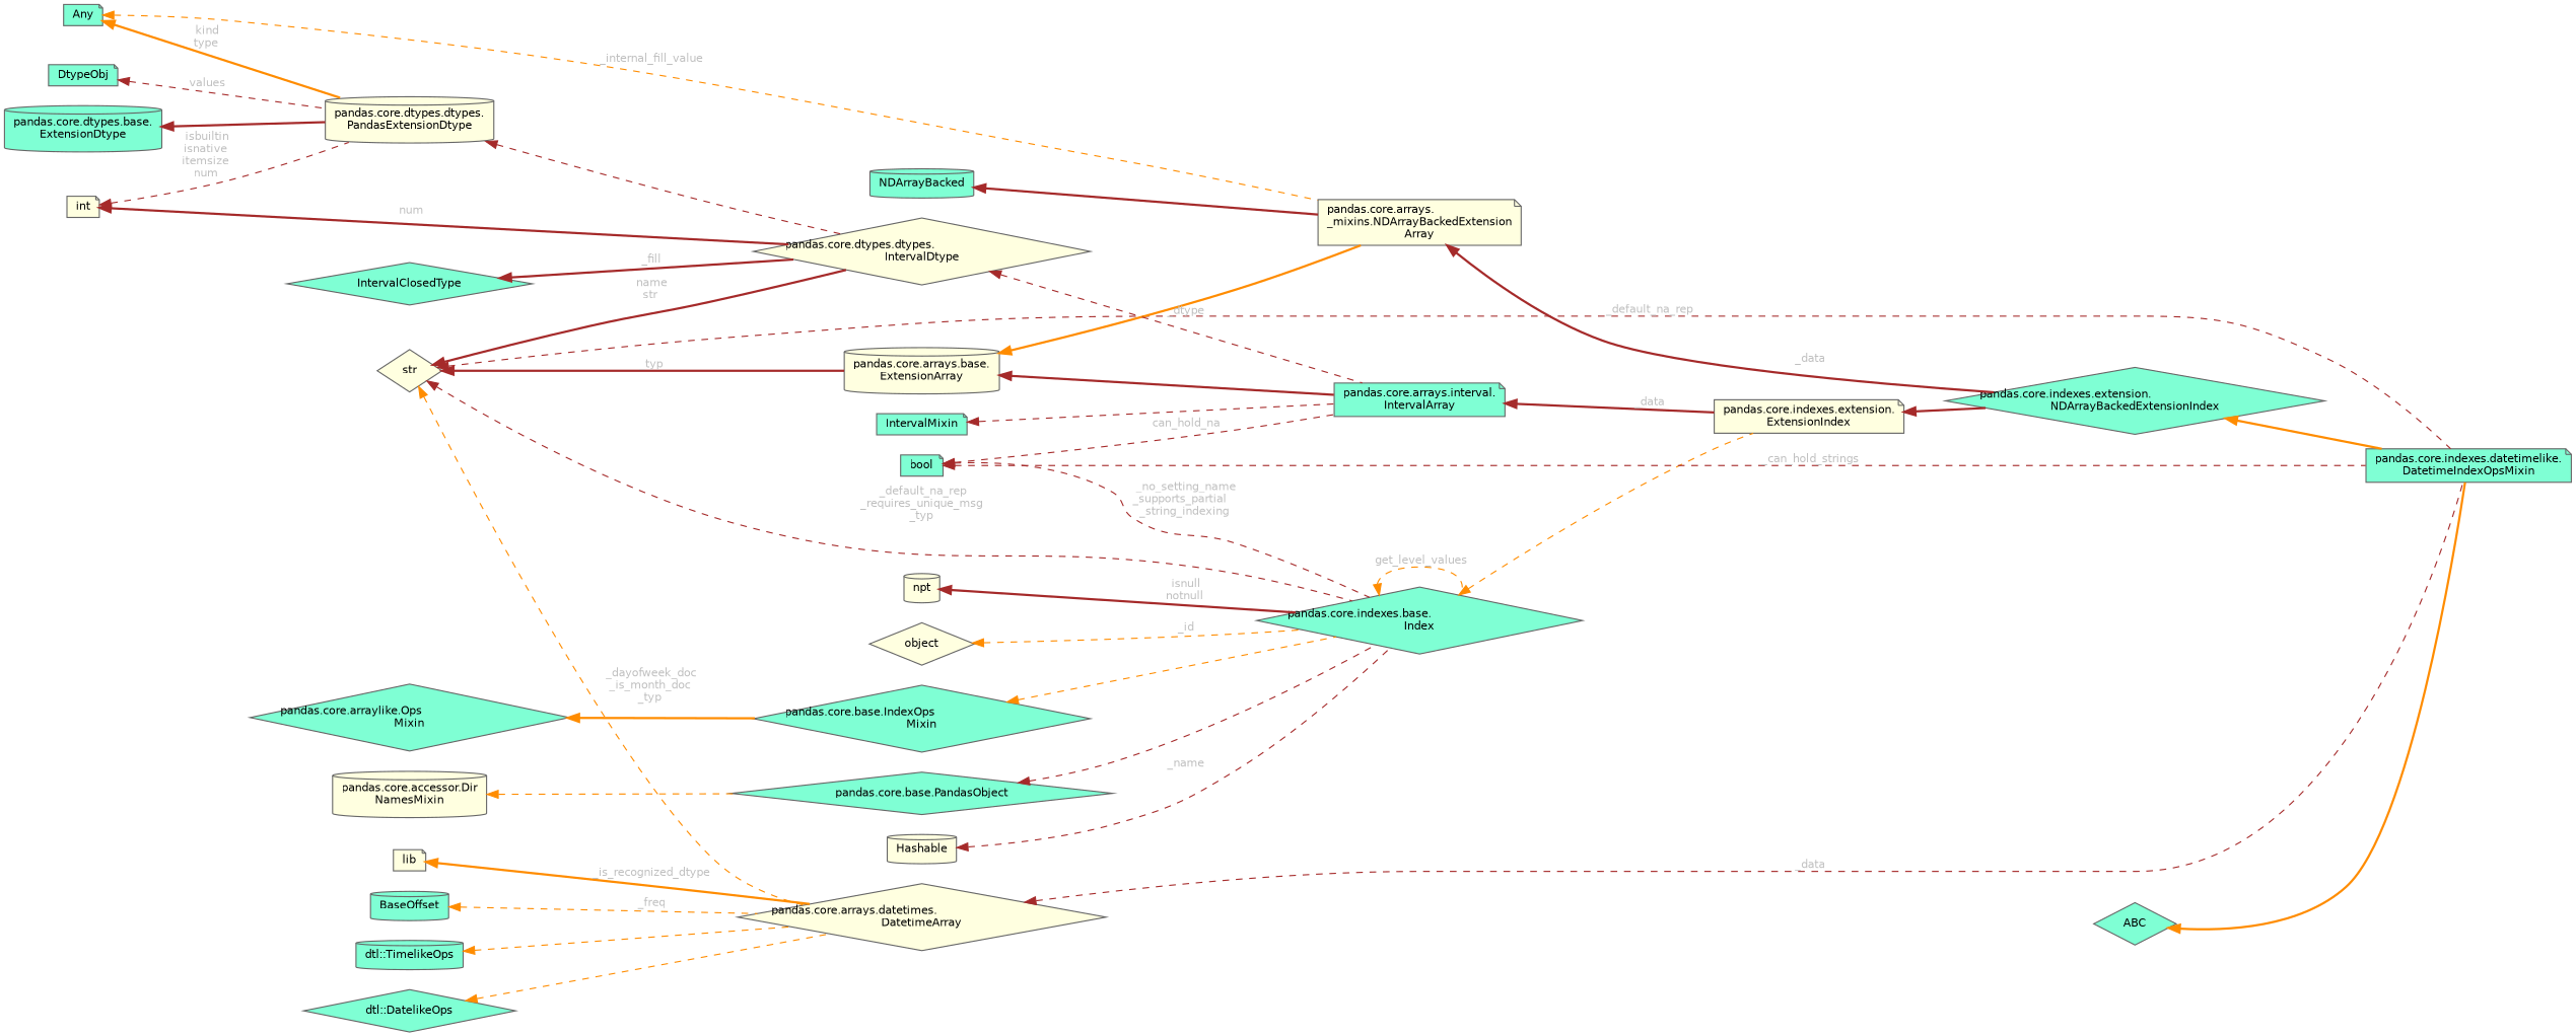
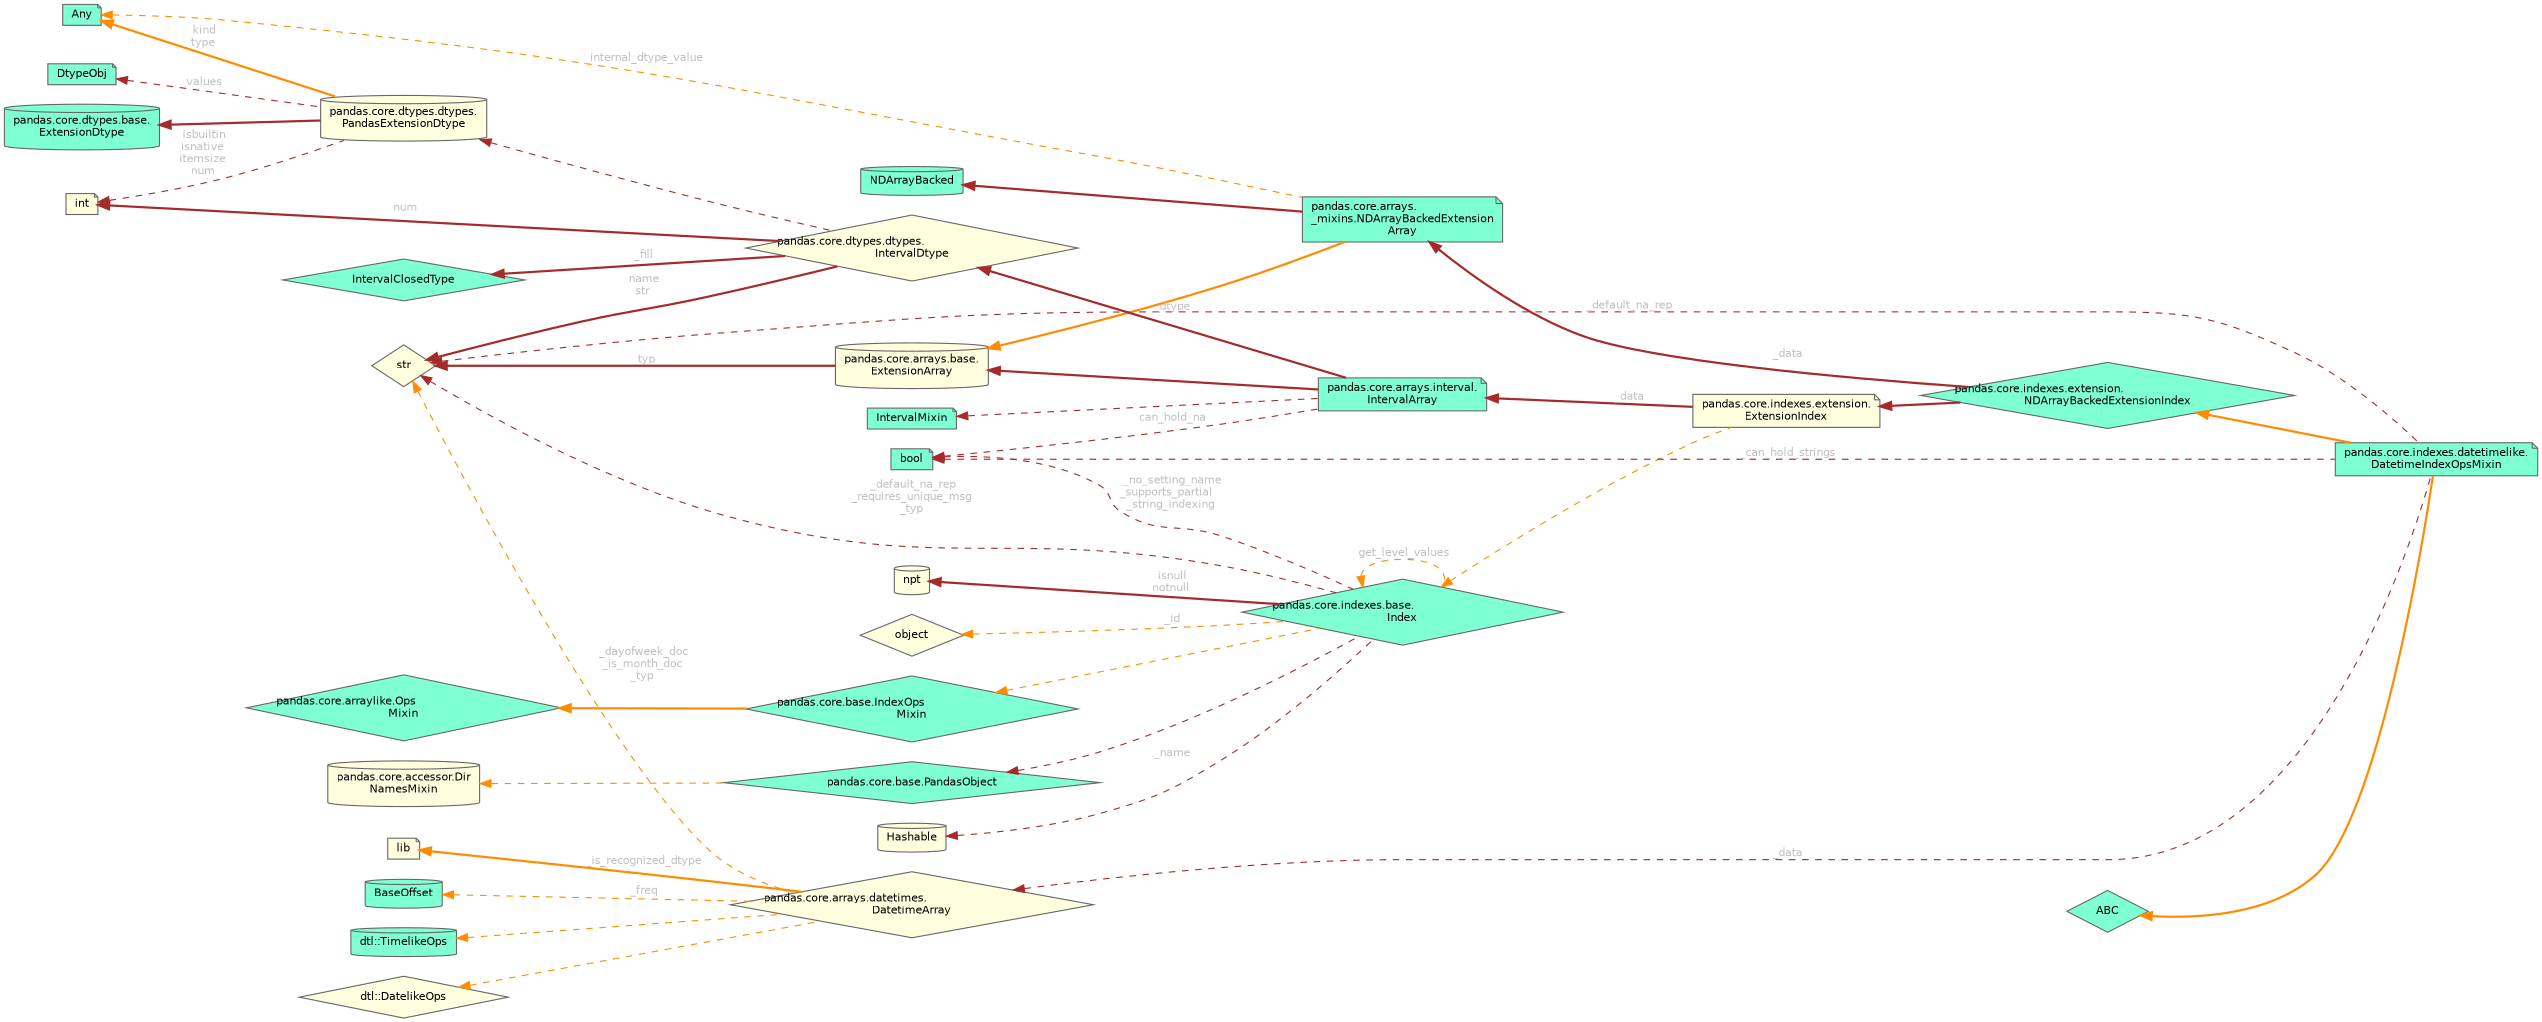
  digraph {
    rankdir=LR
    node [color=gray40 fillcolor=aquamarine fontname=Helvetica fontsize=10 shape=diamond style=filled]
    edge [color=brown dir=back fontname=Helvetica fontsize=10 labelfontname=Helvetica labelfontsize=10 style=dashed fontcolor=grey]
    n1 [fontcolor=black height=0.2 label="pandas.core.indexes.datetimelike.\lDatetimeIndexOpsMixin" shape=note width=0.4]
    n2 [height=0.2 label="pandas.core.indexes.extension.\lNDArrayBackedExtensionIndex" width=0.4]
    n3 [fillcolor=lightyellow height=0.2 label="pandas.core.indexes.extension.\lExtensionIndex" shape=note width=0.4]
    n4 [height=0.2 label="pandas.core.indexes.base.\lIndex" width=0.4]
    n5 [height=0.2 label="pandas.core.base.IndexOps\lMixin" width=0.4]
    n6 [height=0.2 label="pandas.core.arraylike.Ops\lMixin" width=0.4]
    n7 [height=0.2 label="pandas.core.base.PandasObject" width=0.4]
    n8 [fillcolor=lightyellow height=0.2 label="pandas.core.accessor.Dir\lNamesMixin" shape=cylinder width=0.4]
    n9 [fillcolor=lightyellow height=0.2 label=str width=0.4]
    n10 [fillcolor=lightyellow height=0.2 label="pandas.core.arrays.base.\lExtensionArray" shape=cylinder width=0.4]
    n11 [fillcolor=lightyellow height=0.2 label="pandas.core.dtypes.dtypes.\lIntervalDtype" width=0.4]
    n12 [fillcolor=lightyellow height=0.2 label="pandas.core.arrays.datetimes.\lDatetimeArray" width=0.4]
    n13 [height=0.2 label="pandas.core.arrays.interval.\lIntervalArray" shape=note width=0.4]
-   n14 [fillcolor=lightyellow height=0.2 label="pandas.core.arrays.\l_mixins.NDArrayBackedExtension\lArray" shape=note width=0.4]
+   n14 [height=0.2 label="pandas.core.arrays.\l_mixins.NDArrayBackedExtension\lArray" shape=note width=0.4]
    n15 [fillcolor=lightyellow height=0.2 label=object width=0.4]
    n16 [fillcolor=lightyellow height=0.2 label=Hashable shape=cylinder width=0.4]
    n17 [height=0.2 label=bool shape=note width=0.4]
    n18 [fillcolor=lightyellow height=0.2 label=npt shape=cylinder width=0.4]
    n19 [height=0.2 label=IntervalMixin shape=note width=0.4]
    n20 [fillcolor=lightyellow height=0.2 label="pandas.core.dtypes.dtypes.\lPandasExtensionDtype" shape=cylinder width=0.4]
    n21 [height=0.2 label="pandas.core.dtypes.base.\lExtensionDtype" shape=cylinder width=0.4]
    n22 [height=0.2 label=Any shape=note width=0.4]
    n23 [fillcolor=lightyellow height=0.2 label=int shape=note width=0.4]
    n24 [height=0.2 label=DtypeObj shape=note width=0.4]
    n25 [height=0.2 label=IntervalClosedType width=0.4]
    n26 [height=0.2 label=NDArrayBacked shape=cylinder width=0.4]
    n27 [height=0.2 label=ABC width=0.4]
    n28 [height=0.2 label="dtl::TimelikeOps" shape=cylinder width=0.4]
-   n29 [height=0.2 label="dtl::DatelikeOps" width=0.4]
+   n29 [fillcolor=lightyellow height=0.2 label="dtl::DatelikeOps" width=0.4]
    n30 [fillcolor=lightyellow height=0.2 label=lib shape=note width=0.4]
    n31 [height=0.2 label=BaseOffset shape=cylinder width=0.4]
    n2 -> n1 [color=darkorange style=bold fontcolor=""]
    n3 -> n2 [style=bold fontcolor=""]
    n4 -> n3 [color=darkorange fontcolor=""]
    n4 -> n4 [color=darkorange label=" get_level_values"]
    n5 -> n4 [color=darkorange fontcolor=""]
    n6 -> n5 [color=darkorange style=bold fontcolor=""]
    n7 -> n4 [fontcolor=""]
    n8 -> n7 [color=darkorange fontcolor=""]
    n9 -> n1 [label=" _default_na_rep"]
    n9 -> n4 [label=" _default_na_rep\n_requires_unique_msg\n_typ"]
    n9 -> n10 [label=" _typ" style=bold]
    n9 -> n11 [label=" name\nstr" style=bold]
    n9 -> n12 [color=darkorange label=" _dayofweek_doc\n_is_month_doc\n_typ"]
    n10 -> n13 [style=bold fontcolor=""]
    n10 -> n14 [color=darkorange style=bold fontcolor=""]
-   n11 -> n13 [label=" _dtype"]
+   n11 -> n13 [label=" _dtype" style=bold]
    n12 -> n1 [label=" _data"]
    n13 -> n3 [label=" _data" style=bold]
    n14 -> n2 [label=" _data" style=bold]
    n15 -> n4 [color=darkorange label=" _id"]
    n16 -> n4 [label=" _name"]
    n17 -> n1 [label=" _can_hold_strings"]
    n17 -> n4 [label=" _no_setting_name\n_supports_partial\l_string_indexing"]
    n17 -> n13 [label=" can_hold_na"]
    n18 -> n4 [label=" isnull\nnotnull" style=bold]
    n19 -> n13 [fontcolor=""]
    n20 -> n11 [fontcolor=""]
    n21 -> n20 [style=bold fontcolor=""]
-   n22 -> n14 [color=darkorange label=" _internal_fill_value"]
+   n22 -> n14 [color=darkorange label=" _internal_dtype_value"]
    n22 -> n20 [color=darkorange label=" kind\ntype" style=bold]
    n23 -> n11 [label=" num" style=bold]
    n23 -> n20 [label=" isbuiltin\nisnative\nitemsize\nnum"]
    n24 -> n20 [label=" values"]
    n25 -> n11 [label=" _fill" style=bold]
    n26 -> n14 [style=bold fontcolor=""]
    n27 -> n1 [color=darkorange style=bold fontcolor=""]
    n28 -> n12 [color=darkorange fontcolor=""]
    n29 -> n12 [color=darkorange fontcolor=""]
    n30 -> n12 [color=darkorange label=" _is_recognized_dtype" style=bold]
    n31 -> n12 [color=darkorange label=" _freq"]
  }
